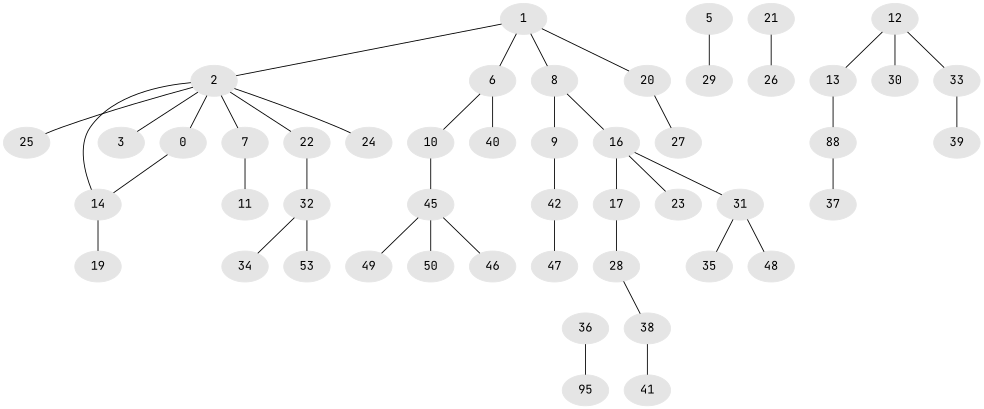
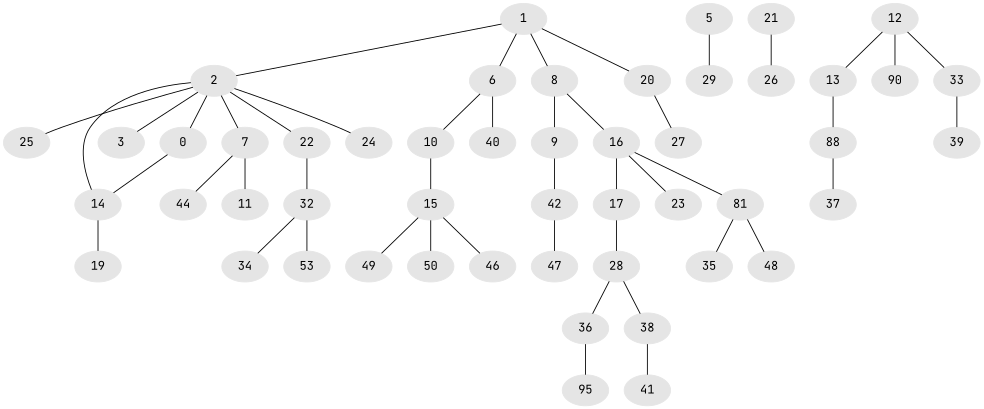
  graph {
    fontname="JetBrains Mono"
    node [color=gray90 fontname="JetBrains Mono" style=filled]
    edge [fontname="JetBrains Mono"]
    1
    2
    6
    8
    20
    3
    n7 [label=0]
    7
    22
    24
    25
    14
    10
    40
    9
    16
    27
    5
    29
    11
+   44
    32
    19
-   15 [label=45]
+   15
    21
    26
    42
    12
    13
-   30
+   30 [label=90]
    33
    17
    23
-   31
+   31 [label=81]
    47
    46
    49
    50
    n39 [label=88]
    39
    37
    28
    35
    48
    36
    38
    34
    53
    n49 [label=95]
    41
    1 -- 2
    1 -- 6
    1 -- 8
    1 -- 20
    2 -- 3
    2 -- n7
    2 -- 7
    2 -- 22
    2 -- 24
    2 -- 25
    2 -- 14
    6 -- 10
    6 -- 40
    8 -- 9
    8 -- 16
    20 -- 27
    n7 -- 14
    7 -- 11
+   7 -- 44
    22 -- 32
    14 -- 19
    10 -- 15
    9 -- 42
    16 -- 17
    16 -- 23
    16 -- 31
    5 -- 29
    32 -- 34
    32 -- 53
    15 -- 46
    15 -- 49
    15 -- 50
    21 -- 26
    42 -- 47
    12 -- 13
    12 -- 30
    12 -- 33
    13 -- n39
    33 -- 39
    17 -- 28
    31 -- 35
    31 -- 48
    n39 -- 37
+   28 -- 36
    28 -- 38
    36 -- n49
    38 -- 41
  }
